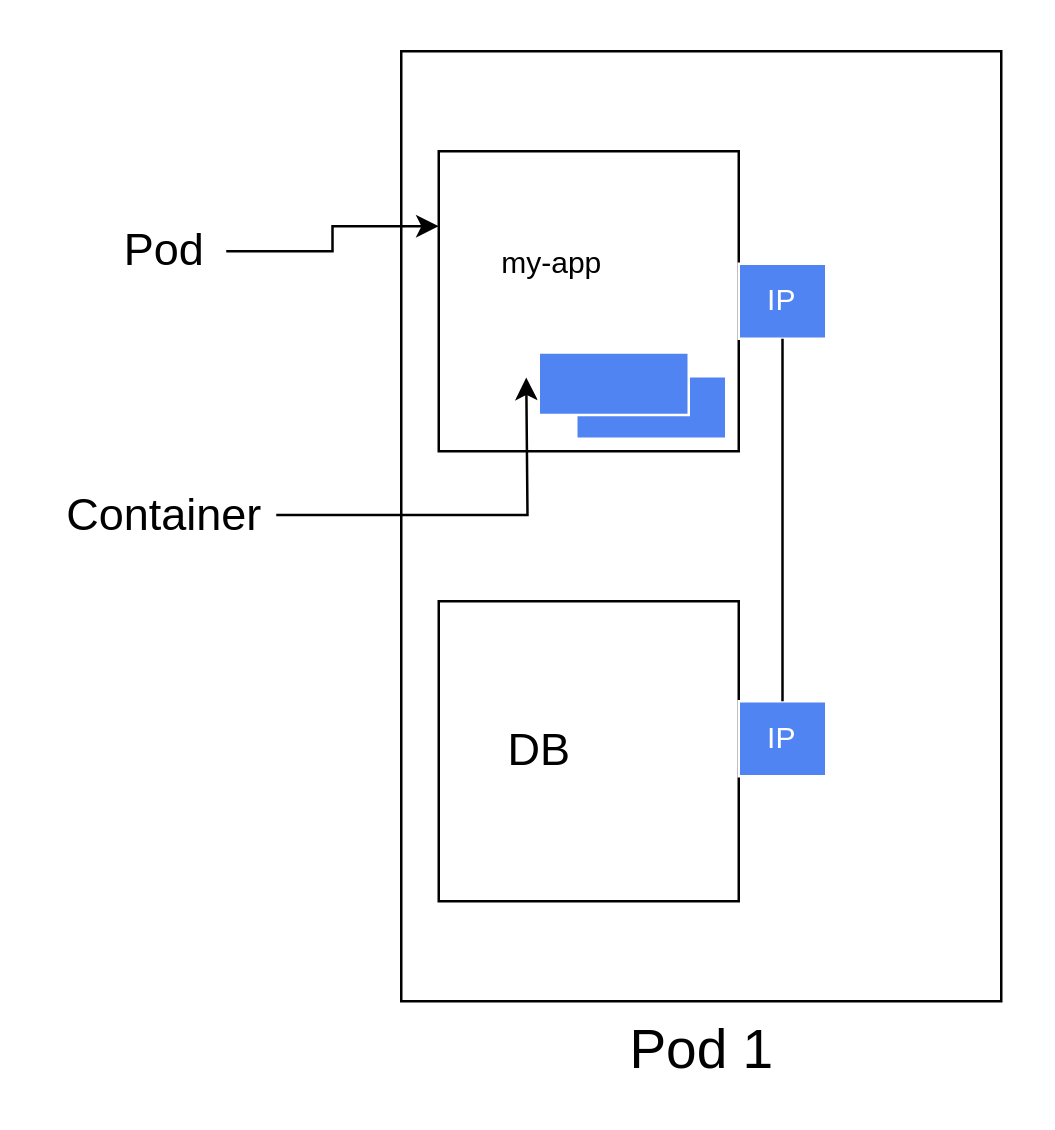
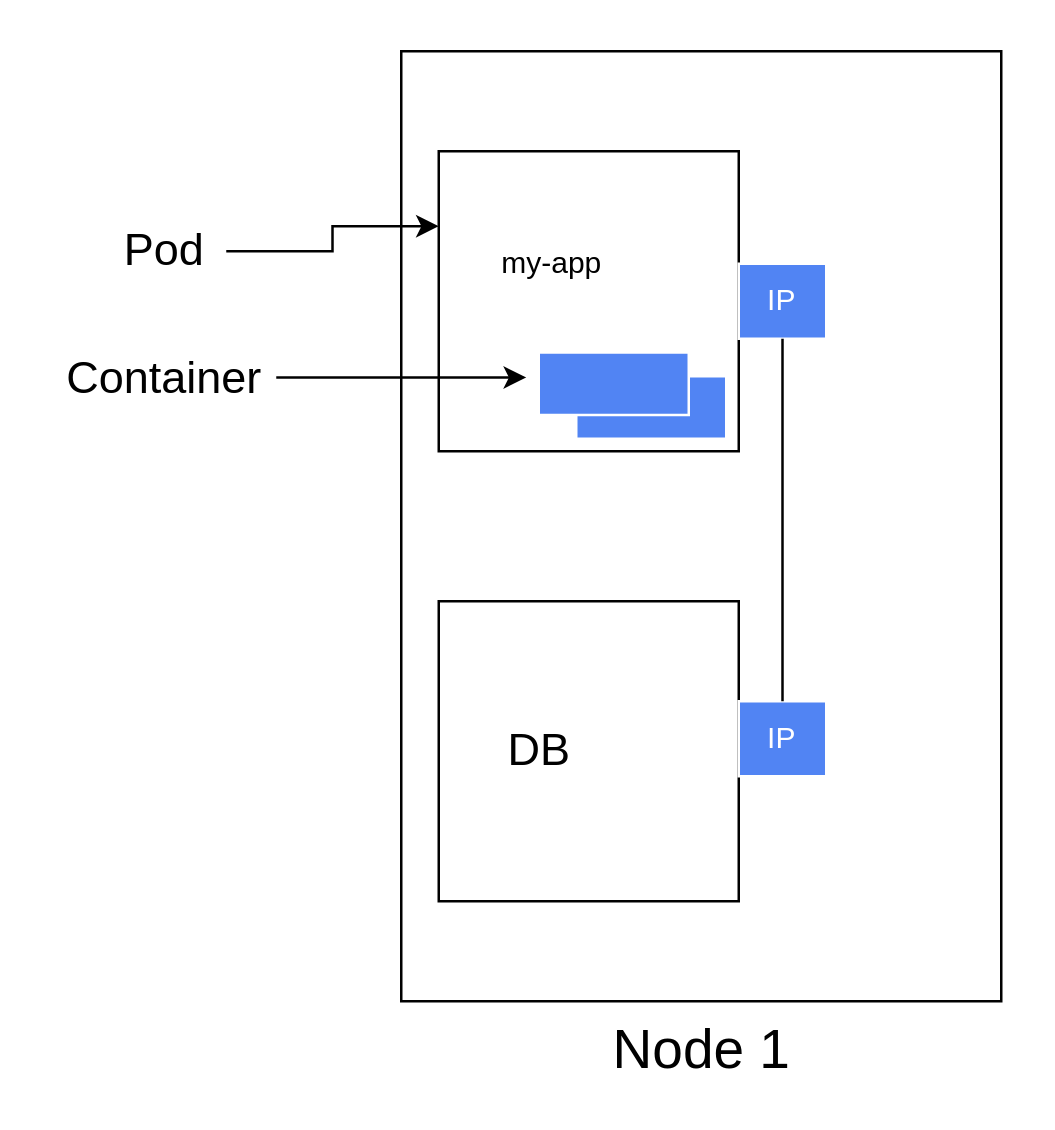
  <mxCell id="0" />
  <mxCell id="1" parent="0" />
  <mxCell id="2" value="" style="rounded=0;whiteSpace=wrap;html=1;" parent="1" vertex="1"><mxGeometry x="160" y="20" width="240" height="380" as="geometry" /></mxCell>
- <mxCell id="3" value="&lt;font style=&quot;font-size: 22px&quot;&gt;Pod 1&lt;/font&gt;" style="text;html=1;align=center;verticalAlign=middle;resizable=0;points=[];autosize=1;" parent="1" vertex="1"><mxGeometry x="235" y="410" width="90" height="20" as="geometry" /></mxCell>
+ <mxCell id="3" value="&lt;font style=&quot;font-size: 22px&quot;&gt;Node 1&lt;/font&gt;" style="text;html=1;align=center;verticalAlign=middle;resizable=0;points=[];autosize=1;" parent="1" vertex="1"><mxGeometry x="235" y="410" width="90" height="20" as="geometry" /></mxCell>
  <mxCell id="4" value="" style="rounded=0;whiteSpace=wrap;html=1;" parent="1" vertex="1"><mxGeometry x="175" y="240" width="120" height="120" as="geometry" /></mxCell>
  <mxCell id="5" value="" style="rounded=0;whiteSpace=wrap;html=1;" parent="1" vertex="1"><mxGeometry x="175" y="60" width="120" height="120" as="geometry" /></mxCell>
  <mxCell id="6" style="edgeStyle=orthogonalEdgeStyle;rounded=0;orthogonalLoop=1;jettySize=auto;html=1;entryX=0;entryY=0.25;entryDx=0;entryDy=0;" parent="1" source="7" target="5" edge="1"><mxGeometry relative="1" as="geometry" /></mxCell>
  <mxCell id="7" value="&lt;font style=&quot;font-size: 18px&quot;&gt;Pod&lt;/font&gt;" style="text;html=1;align=center;verticalAlign=middle;resizable=0;points=[];autosize=1;" parent="1" vertex="1"><mxGeometry x="40" y="90" width="50" height="20" as="geometry" /></mxCell>
  <mxCell id="8" value="my-app" style="text;html=1;align=center;verticalAlign=middle;resizable=0;points=[];autosize=1;" parent="1" vertex="1"><mxGeometry x="190" y="95" width="60" height="20" as="geometry" /></mxCell>
  <mxCell id="9" style="edgeStyle=orthogonalEdgeStyle;rounded=0;orthogonalLoop=1;jettySize=auto;html=1;" parent="1" source="10" edge="1"><mxGeometry relative="1" as="geometry"><mxPoint x="210" y="150.5" as="targetPoint" /></mxGeometry></mxCell>
- <mxCell id="10" value="&lt;font style=&quot;font-size: 18px&quot;&gt;Container&lt;/font&gt;" style="text;html=1;align=center;verticalAlign=middle;resizable=0;points=[];autosize=1;" parent="1" vertex="1"><mxGeometry x="20" y="195.5" width="90" height="20" as="geometry" /></mxCell>
+ <mxCell id="10" value="&lt;font style=&quot;font-size: 18px&quot;&gt;Container&lt;/font&gt;" style="text;html=1;align=center;verticalAlign=middle;resizable=0;points=[];autosize=1;" parent="1" vertex="1"><mxGeometry x="20" y="140.5" width="90" height="20" as="geometry" /></mxCell>
  <mxCell id="11" value="&lt;font style=&quot;font-size: 18px&quot;&gt;DB&lt;/font&gt;" style="text;html=1;align=center;verticalAlign=middle;resizable=0;points=[];autosize=1;" parent="1" vertex="1"><mxGeometry x="195" y="290" width="40" height="20" as="geometry" /></mxCell>
  <mxCell id="12" value="&lt;font color=&quot;#ffffff&quot;&gt;IP&lt;/font&gt;" style="rounded=0;whiteSpace=wrap;html=1;strokeColor=#FFFFFF;fillColor=#5184F3;" parent="1" vertex="1"><mxGeometry x="295" y="280" width="35" height="30" as="geometry" /></mxCell>
  <mxCell id="13" value="&lt;font color=&quot;#ffffff&quot;&gt;IP&lt;/font&gt;" style="rounded=0;whiteSpace=wrap;html=1;strokeColor=#FFFFFF;fillColor=#5184F3;" parent="1" vertex="1"><mxGeometry x="295" y="105" width="35" height="30" as="geometry" /></mxCell>
  <mxCell id="14" value="" style="endArrow=none;html=1;entryX=0.5;entryY=1;entryDx=0;entryDy=0;exitX=0.5;exitY=0;exitDx=0;exitDy=0;" parent="1" source="12" target="13" edge="1"><mxGeometry width="50" height="50" relative="1" as="geometry"><mxPoint x="160" y="520" as="sourcePoint" /><mxPoint x="210" y="470" as="targetPoint" /></mxGeometry></mxCell>
  <mxCell id="15" value="" style="rounded=0;whiteSpace=wrap;html=1;strokeColor=#FFFFFF;fillColor=#5184F3;" parent="1" vertex="1"><mxGeometry x="230" y="150" width="60" height="25" as="geometry" /></mxCell>
  <mxCell id="16" value="" style="rounded=0;whiteSpace=wrap;html=1;strokeColor=#FFFFFF;fillColor=#5184F3;" parent="1" vertex="1"><mxGeometry x="215" y="140.5" width="60" height="25" as="geometry" /></mxCell>
